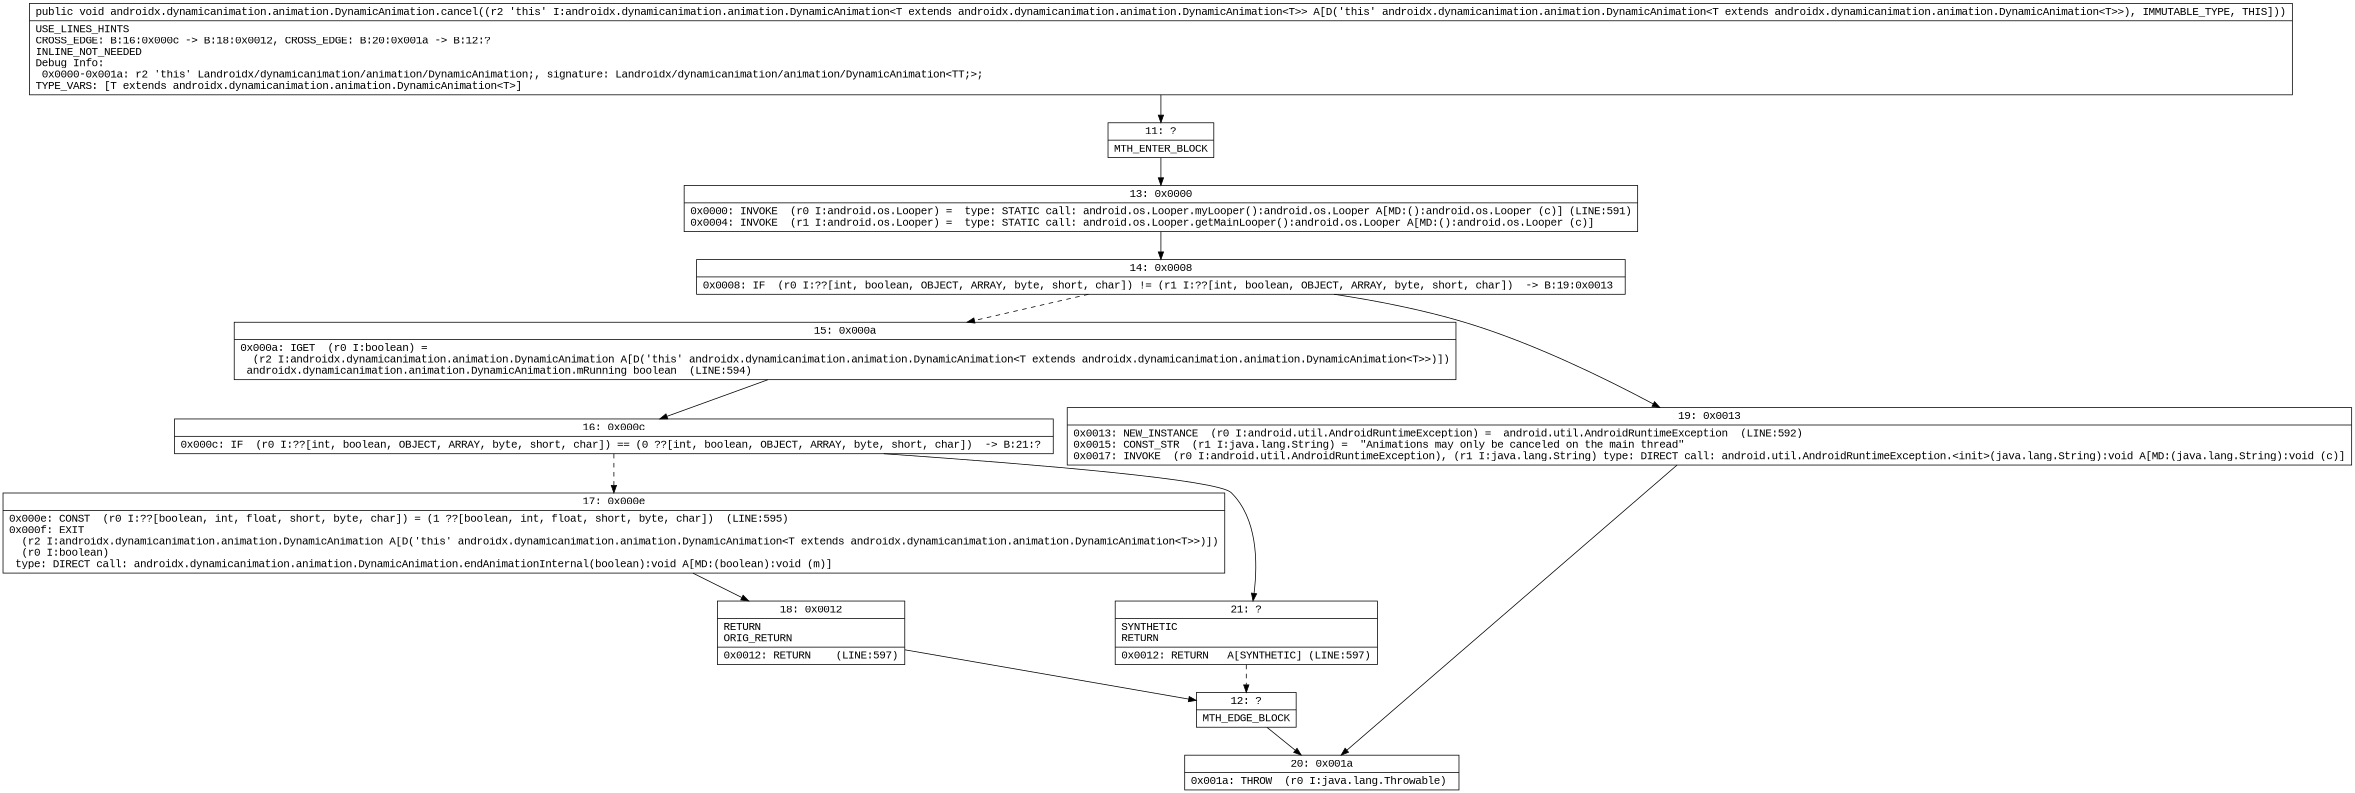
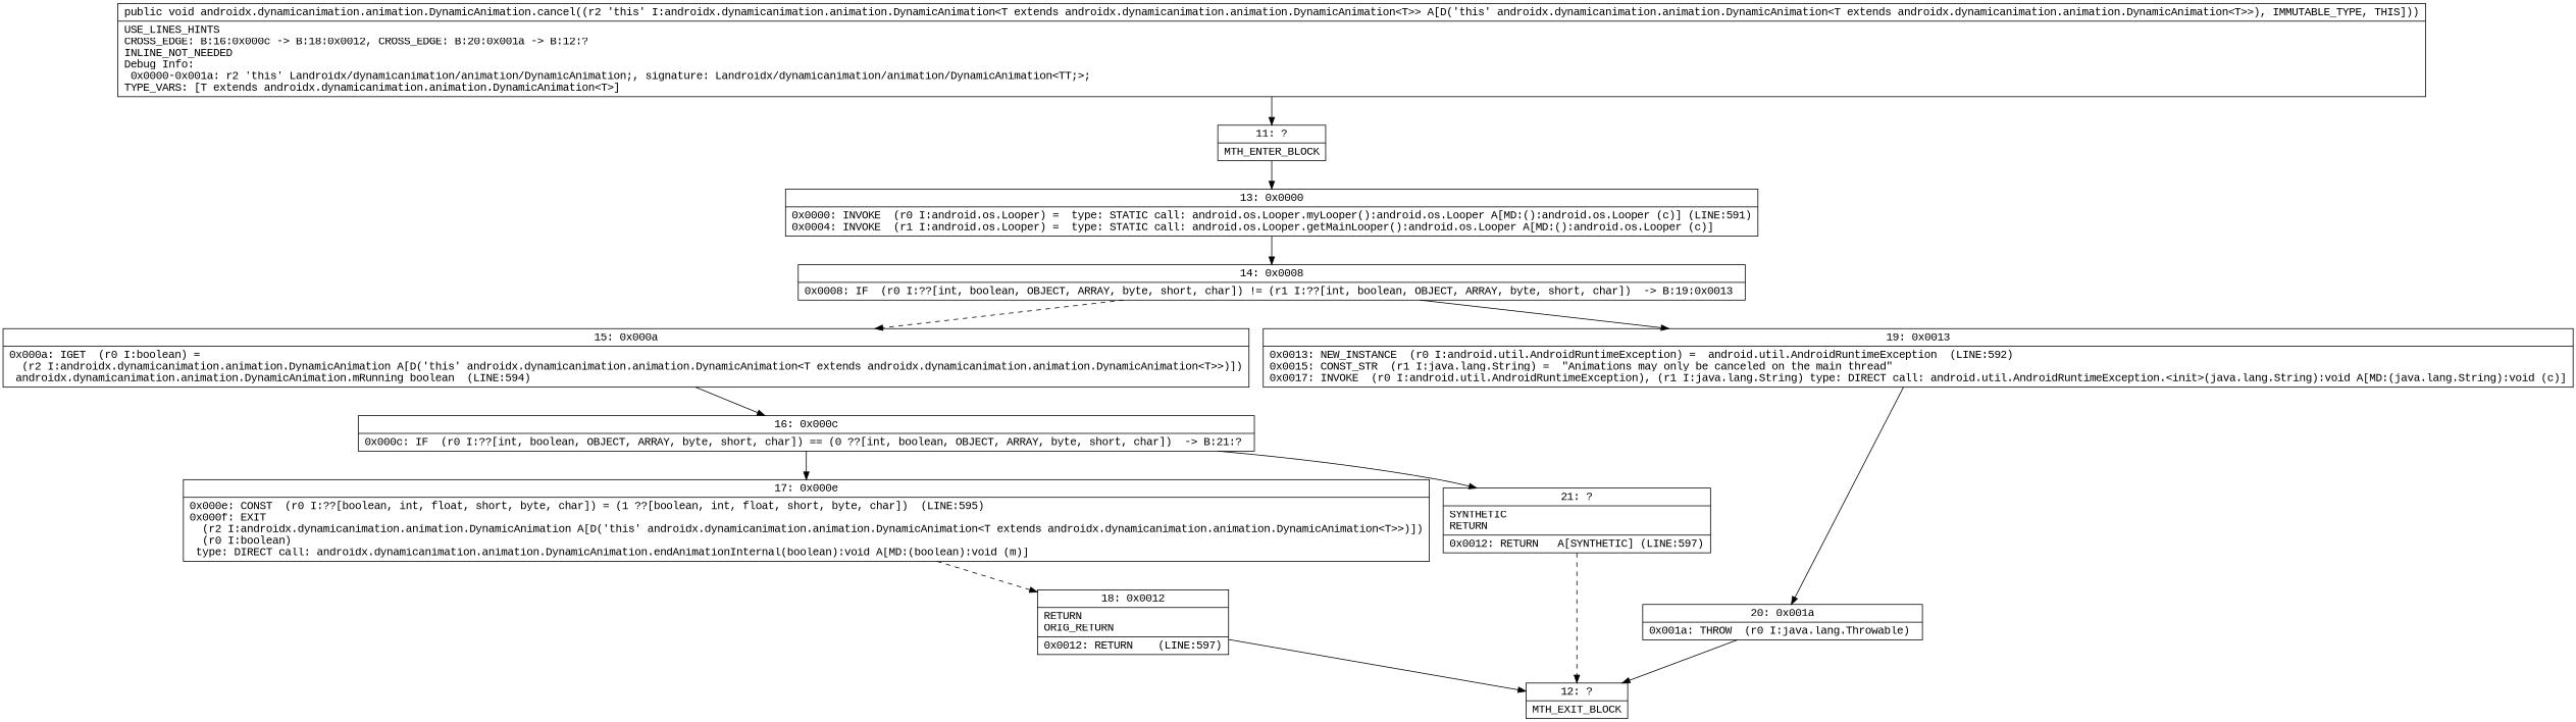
  digraph {
    fontname="Liberation Mono"
    node [fontname="Liberation Mono" shape=record]
    edge [fontname="Liberation Mono"]
    n1 [label="{11\:\ ?|MTH_ENTER_BLOCK\l}"]
    n2 [label="{13\:\ 0x0000|0x0000: INVOKE  (r0 I:android.os.Looper) =  type: STATIC call: android.os.Looper.myLooper():android.os.Looper A[MD:():android.os.Looper (c)] (LINE:591)\l0x0004: INVOKE  (r1 I:android.os.Looper) =  type: STATIC call: android.os.Looper.getMainLooper():android.os.Looper A[MD:():android.os.Looper (c)]\l}"]
    n3 [label="{14\:\ 0x0008|0x0008: IF  (r0 I:??[int, boolean, OBJECT, ARRAY, byte, short, char]) != (r1 I:??[int, boolean, OBJECT, ARRAY, byte, short, char])  \-\> B:19:0x0013 \l}"]
    n4 [label="{15\:\ 0x000a|0x000a: IGET  (r0 I:boolean) = \l  (r2 I:androidx.dynamicanimation.animation.DynamicAnimation A[D('this' androidx.dynamicanimation.animation.DynamicAnimation\<T extends androidx.dynamicanimation.animation.DynamicAnimation\<T\>\>)])\l androidx.dynamicanimation.animation.DynamicAnimation.mRunning boolean  (LINE:594)\l}"]
    n5 [label="{19\:\ 0x0013|0x0013: NEW_INSTANCE  (r0 I:android.util.AndroidRuntimeException) =  android.util.AndroidRuntimeException  (LINE:592)\l0x0015: CONST_STR  (r1 I:java.lang.String) =  \"Animations may only be canceled on the main thread\" \l0x0017: INVOKE  (r0 I:android.util.AndroidRuntimeException), (r1 I:java.lang.String) type: DIRECT call: android.util.AndroidRuntimeException.\<init\>(java.lang.String):void A[MD:(java.lang.String):void (c)]\l}"]
    n6 [label="{16\:\ 0x000c|0x000c: IF  (r0 I:??[int, boolean, OBJECT, ARRAY, byte, short, char]) == (0 ??[int, boolean, OBJECT, ARRAY, byte, short, char])  \-\> B:21:? \l}"]
    n7 [label="{20\:\ 0x001a|0x001a: THROW  (r0 I:java.lang.Throwable) \l}"]
    n8 [label="{17\:\ 0x000e|0x000e: CONST  (r0 I:??[boolean, int, float, short, byte, char]) = (1 ??[boolean, int, float, short, byte, char])  (LINE:595)\l0x000f: EXIT  \l  (r2 I:androidx.dynamicanimation.animation.DynamicAnimation A[D('this' androidx.dynamicanimation.animation.DynamicAnimation\<T extends androidx.dynamicanimation.animation.DynamicAnimation\<T\>\>)])\l  (r0 I:boolean)\l type: DIRECT call: androidx.dynamicanimation.animation.DynamicAnimation.endAnimationInternal(boolean):void A[MD:(boolean):void (m)]\l}"]
    n9 [label="{21\:\ ?|SYNTHETIC\lRETURN\l|0x0012: RETURN   A[SYNTHETIC] (LINE:597)\l}"]
    n10 [label="{18\:\ 0x0012|RETURN\lORIG_RETURN\l|0x0012: RETURN    (LINE:597)\l}"]
-   n11 [label="{12\:\ ?|MTH_EDGE_BLOCK\l}"]
+   n11 [label="{12\:\ ?|MTH_EXIT_BLOCK\l}"]
    n12 [label="{public void androidx.dynamicanimation.animation.DynamicAnimation.cancel((r2 'this' I:androidx.dynamicanimation.animation.DynamicAnimation\<T extends androidx.dynamicanimation.animation.DynamicAnimation\<T\>\> A[D('this' androidx.dynamicanimation.animation.DynamicAnimation\<T extends androidx.dynamicanimation.animation.DynamicAnimation\<T\>\>), IMMUTABLE_TYPE, THIS]))  | USE_LINES_HINTS\lCROSS_EDGE: B:16:0x000c \-\> B:18:0x0012, CROSS_EDGE: B:20:0x001a \-\> B:12:?\lINLINE_NOT_NEEDED\lDebug Info:\l  0x0000\-0x001a: r2 'this' Landroidx\/dynamicanimation\/animation\/DynamicAnimation;, signature: Landroidx\/dynamicanimation\/animation\/DynamicAnimation\<TT;\>;\lTYPE_VARS: [T extends androidx.dynamicanimation.animation.DynamicAnimation\<T\>]\l}"]
    n1 -> n2
    n2 -> n3
    n3 -> n4 [style=dashed]
    n3 -> n5
    n4 -> n6
    n5 -> n7
-   n6 -> n8 [style=dashed]
+   n6 -> n8 [style=solid]
    n6 -> n9
-   n11 -> n7
-   n8 -> n10
+   n7 -> n11
+   n8 -> n10 [style=dashed]
    n9 -> n11 [style=dashed]
    n10 -> n11
    n12 -> n1
  }
